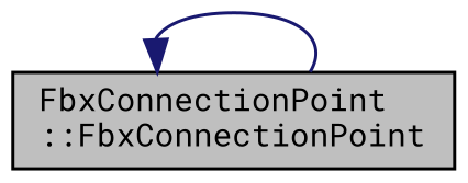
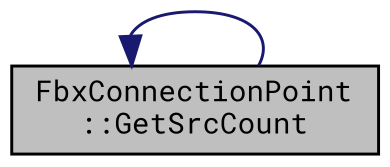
  digraph {
    rankdir=LR
    fontname="Roboto Mono"
-   n1 [color=black fillcolor=grey75 fontcolor=black fontname="Roboto Mono" fontsize=10 height=0.2 label="FbxConnectionPoint\l::FbxConnectionPoint" shape=record style=filled width=0.4]
+   n1 [color=black fillcolor=grey75 fontcolor=black fontname="Roboto Mono" fontsize=10 height=0.2 label="FbxConnectionPoint\l::GetSrcCount" shape=record style=filled width=0.4]
    n1 -> n1 [color=midnightblue dir=back fontname="Roboto Mono" fontsize=10 labelfontname=Helvetica labelfontsize=10 style=solid]
  }
